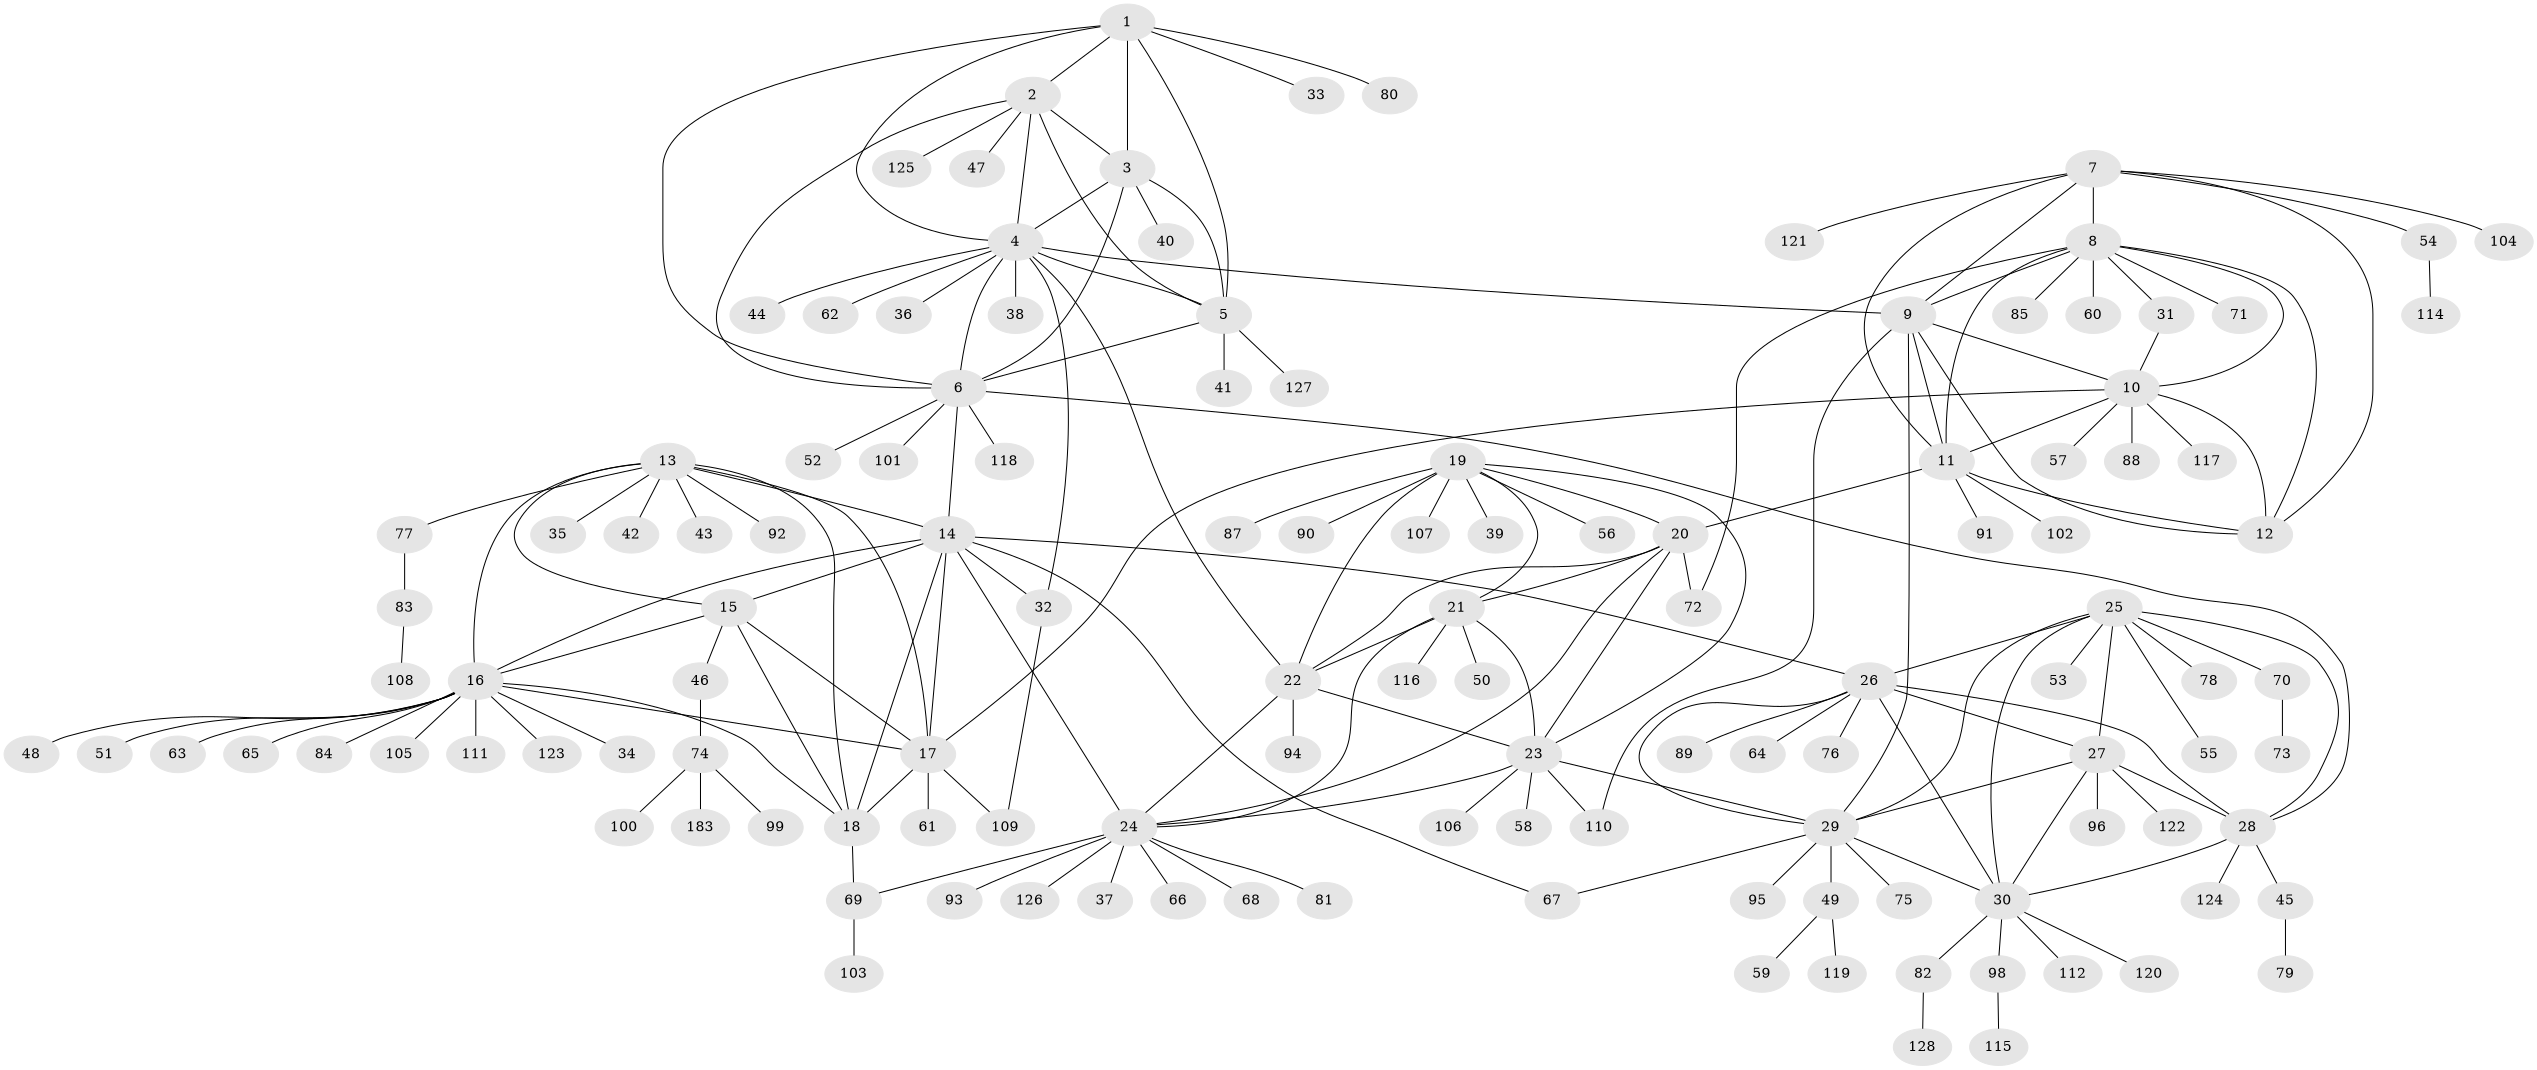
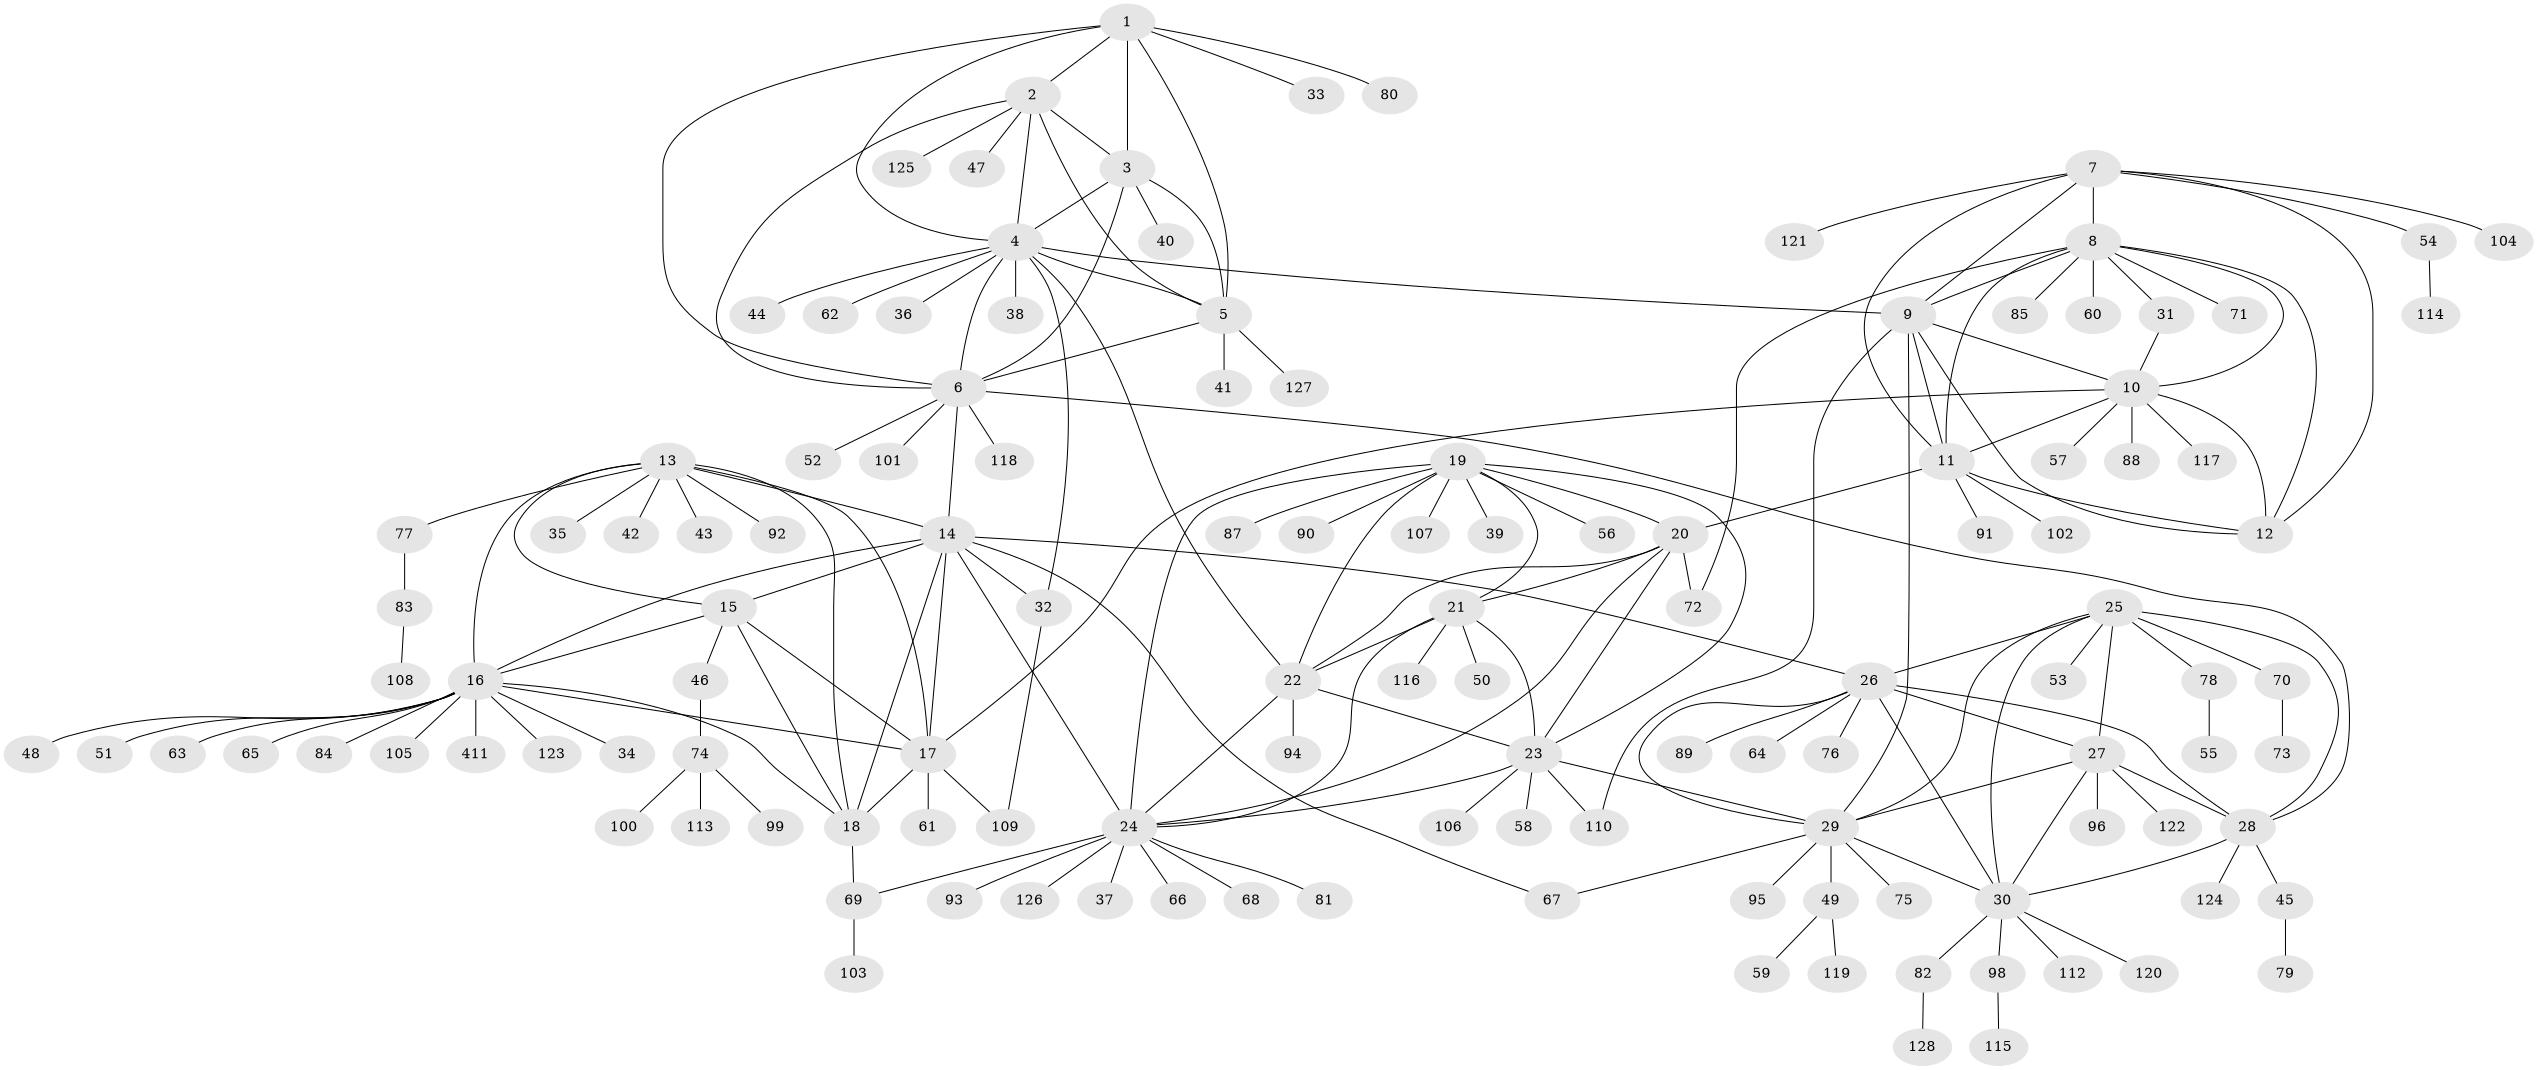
  graph {
    node [color=gray90 style=filled]
    1
    2
    3
    4
    5
    6
    33
    80
    47
    125
    40
    9
    22
    32
    36
    38
    44
    62
    41
    127
    14
    28
    52
    101
    118
    10
    11
    12
    29
    110
    24
    23
    94
    109
    17
    15
    16
    18
    26
    67
    30
    45
    124
    7
    8
    54
    104
    121
    31
    60
    71
    72
    85
    57
    88
    117
    20
    91
    102
    114
    49
    75
    95
    61
    21
    13
    35
    42
    43
    77
    92
    46
    34
    48
    51
    63
    65
    84
    105
-   111
+   111 [label=411]
    123
    69
    83
    37
    66
    68
    81
    93
    126
    27
    64
    76
    89
    74
    103
    19
    39
    56
    87
    90
    107
    50
    116
    58
    106
    25
    53
    55
    70
    78
    96
    122
    82
    98
    112
    120
    73
    79
    59
    119
    128
    115
    99
    100
-   113 [label=183]
+   113
    108
    1 -- 2
    1 -- 3
    1 -- 4
    1 -- 5
    1 -- 6
    1 -- 33
    1 -- 80
    2 -- 3
    2 -- 4
    2 -- 5
    2 -- 6
    2 -- 47
    2 -- 125
    3 -- 4
    3 -- 5
    3 -- 6
    3 -- 40
    4 -- 5
    4 -- 6
    4 -- 9
    4 -- 22
    4 -- 32
    4 -- 36
    4 -- 38
    4 -- 44
    4 -- 62
    5 -- 6
    5 -- 41
    5 -- 127
    6 -- 14
    6 -- 28
    6 -- 52
    6 -- 101
    6 -- 118
    9 -- 10
    9 -- 11
    9 -- 12
    9 -- 29
    9 -- 110
    22 -- 24
    22 -- 23
    22 -- 94
    32 -- 109
    14 -- 32
    14 -- 24
    14 -- 17
    14 -- 15
    14 -- 16
    14 -- 18
    14 -- 26
    14 -- 67
    28 -- 30
    28 -- 45
    28 -- 124
    10 -- 11
    10 -- 12
    10 -- 17
    10 -- 57
    10 -- 88
    10 -- 117
    11 -- 12
    11 -- 20
    11 -- 91
    11 -- 102
    29 -- 67
    29 -- 30
    29 -- 49
    29 -- 75
    29 -- 95
    24 -- 69
    24 -- 37
    24 -- 66
    24 -- 68
    24 -- 81
    24 -- 93
    24 -- 126
    23 -- 29
    23 -- 110
    23 -- 24
    23 -- 58
    23 -- 106
    17 -- 109
    17 -- 18
    17 -- 61
    15 -- 17
    15 -- 16
    15 -- 18
    15 -- 46
    16 -- 17
    16 -- 18
    16 -- 34
    16 -- 48
    16 -- 51
    16 -- 63
    16 -- 65
    16 -- 84
    16 -- 105
    16 -- 111
    16 -- 123
    18 -- 69
    26 -- 28
    26 -- 29
    26 -- 30
    26 -- 27
    26 -- 64
    26 -- 76
    26 -- 89
    30 -- 82
    30 -- 98
    30 -- 112
    30 -- 120
    45 -- 79
    7 -- 9
    7 -- 11
    7 -- 12
    7 -- 8
    7 -- 54
    7 -- 104
    7 -- 121
    8 -- 9
    8 -- 10
    8 -- 11
    8 -- 12
    8 -- 31
    8 -- 60
    8 -- 71
    8 -- 72
    8 -- 85
    54 -- 114
    31 -- 10
    20 -- 22
    20 -- 24
    20 -- 23
    20 -- 72
    20 -- 21
    49 -- 59
    49 -- 119
    21 -- 22
    21 -- 24
    21 -- 23
    21 -- 50
    21 -- 116
    13 -- 14
    13 -- 17
    13 -- 15
    13 -- 16
    13 -- 18
    13 -- 35
    13 -- 42
    13 -- 43
    13 -- 77
    13 -- 92
    77 -- 83
    46 -- 74
    69 -- 103
    83 -- 108
    27 -- 28
    27 -- 29
    27 -- 30
    27 -- 96
    27 -- 122
    74 -- 99
    74 -- 100
    74 -- 113
    19 -- 22
+   19 -- 24
    19 -- 23
    19 -- 20
    19 -- 21
    19 -- 39
    19 -- 56
    19 -- 87
    19 -- 90
    19 -- 107
    25 -- 28
    25 -- 29
    25 -- 26
    25 -- 30
    25 -- 27
    25 -- 53
-   25 -- 55
+   78 -- 55
    25 -- 70
    25 -- 78
    70 -- 73
    82 -- 128
    98 -- 115
  }
